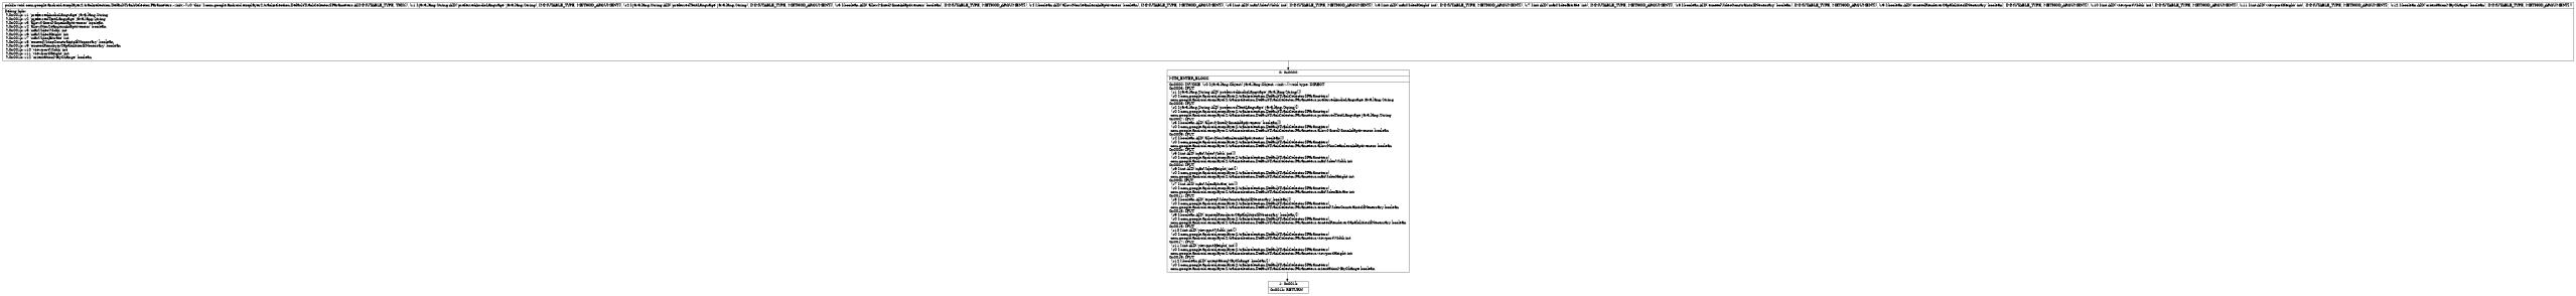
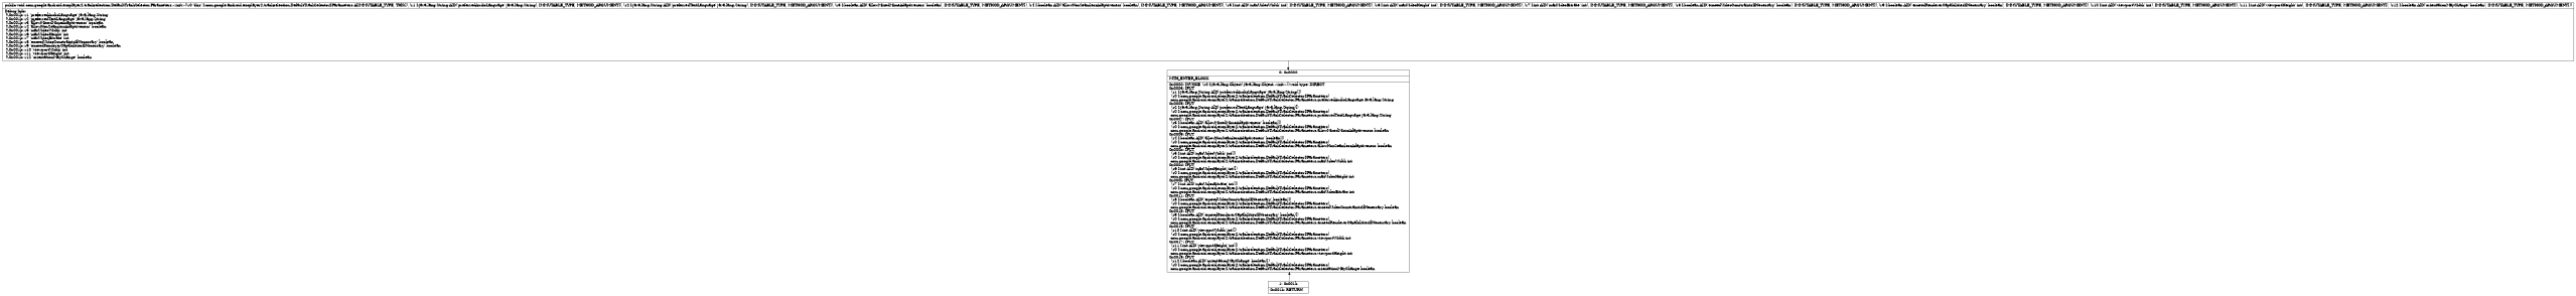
  digraph {
    node [shape=record]
    n1 [label="{0\:\ 0x0000|MTH_ENTER_BLOCK\l|0x0000: INVOKE  (r0 I:java.lang.Object) java.lang.Object.\<init\>():void type: DIRECT \l0x0003: IPUT  \l  (r1 I:java.lang.String A[D('preferredAudioLanguage' java.lang.String)])\l  (r0 I:com.google.android.exoplayer2.trackselection.DefaultTrackSelector$Parameters)\l com.google.android.exoplayer2.trackselection.DefaultTrackSelector.Parameters.preferredAudioLanguage java.lang.String \l0x0005: IPUT  \l  (r2 I:java.lang.String A[D('preferredTextLanguage' java.lang.String)])\l  (r0 I:com.google.android.exoplayer2.trackselection.DefaultTrackSelector$Parameters)\l com.google.android.exoplayer2.trackselection.DefaultTrackSelector.Parameters.preferredTextLanguage java.lang.String \l0x0007: IPUT  \l  (r3 I:boolean A[D('allowMixedMimeAdaptiveness' boolean)])\l  (r0 I:com.google.android.exoplayer2.trackselection.DefaultTrackSelector$Parameters)\l com.google.android.exoplayer2.trackselection.DefaultTrackSelector.Parameters.allowMixedMimeAdaptiveness boolean \l0x0009: IPUT  \l  (r4 I:boolean A[D('allowNonSeamlessAdaptiveness' boolean)])\l  (r0 I:com.google.android.exoplayer2.trackselection.DefaultTrackSelector$Parameters)\l com.google.android.exoplayer2.trackselection.DefaultTrackSelector.Parameters.allowNonSeamlessAdaptiveness boolean \l0x000b: IPUT  \l  (r5 I:int A[D('maxVideoWidth' int)])\l  (r0 I:com.google.android.exoplayer2.trackselection.DefaultTrackSelector$Parameters)\l com.google.android.exoplayer2.trackselection.DefaultTrackSelector.Parameters.maxVideoWidth int \l0x000d: IPUT  \l  (r6 I:int A[D('maxVideoHeight' int)])\l  (r0 I:com.google.android.exoplayer2.trackselection.DefaultTrackSelector$Parameters)\l com.google.android.exoplayer2.trackselection.DefaultTrackSelector.Parameters.maxVideoHeight int \l0x000f: IPUT  \l  (r7 I:int A[D('maxVideoBitrate' int)])\l  (r0 I:com.google.android.exoplayer2.trackselection.DefaultTrackSelector$Parameters)\l com.google.android.exoplayer2.trackselection.DefaultTrackSelector.Parameters.maxVideoBitrate int \l0x0011: IPUT  \l  (r8 I:boolean A[D('exceedVideoConstraintsIfNecessary' boolean)])\l  (r0 I:com.google.android.exoplayer2.trackselection.DefaultTrackSelector$Parameters)\l com.google.android.exoplayer2.trackselection.DefaultTrackSelector.Parameters.exceedVideoConstraintsIfNecessary boolean \l0x0013: IPUT  \l  (r9 I:boolean A[D('exceedRendererCapabilitiesIfNecessary' boolean)])\l  (r0 I:com.google.android.exoplayer2.trackselection.DefaultTrackSelector$Parameters)\l com.google.android.exoplayer2.trackselection.DefaultTrackSelector.Parameters.exceedRendererCapabilitiesIfNecessary boolean \l0x0015: IPUT  \l  (r10 I:int A[D('viewportWidth' int)])\l  (r0 I:com.google.android.exoplayer2.trackselection.DefaultTrackSelector$Parameters)\l com.google.android.exoplayer2.trackselection.DefaultTrackSelector.Parameters.viewportWidth int \l0x0017: IPUT  \l  (r11 I:int A[D('viewportHeight' int)])\l  (r0 I:com.google.android.exoplayer2.trackselection.DefaultTrackSelector$Parameters)\l com.google.android.exoplayer2.trackselection.DefaultTrackSelector.Parameters.viewportHeight int \l0x0019: IPUT  \l  (r12 I:boolean A[D('orientationMayChange' boolean)])\l  (r0 I:com.google.android.exoplayer2.trackselection.DefaultTrackSelector$Parameters)\l com.google.android.exoplayer2.trackselection.DefaultTrackSelector.Parameters.orientationMayChange boolean \l}"]
    n2 [label="{1\:\ 0x001b|0x001b: RETURN   \l}"]
    n3 [label="{public void com.google.android.exoplayer2.trackselection.DefaultTrackSelector.Parameters.\<init\>((r0 'this' I:com.google.android.exoplayer2.trackselection.DefaultTrackSelector$Parameters A[IMMUTABLE_TYPE, THIS]), (r1 I:java.lang.String A[D('preferredAudioLanguage' java.lang.String), IMMUTABLE_TYPE, METHOD_ARGUMENT]), (r2 I:java.lang.String A[D('preferredTextLanguage' java.lang.String), IMMUTABLE_TYPE, METHOD_ARGUMENT]), (r3 I:boolean A[D('allowMixedMimeAdaptiveness' boolean), IMMUTABLE_TYPE, METHOD_ARGUMENT]), (r4 I:boolean A[D('allowNonSeamlessAdaptiveness' boolean), IMMUTABLE_TYPE, METHOD_ARGUMENT]), (r5 I:int A[D('maxVideoWidth' int), IMMUTABLE_TYPE, METHOD_ARGUMENT]), (r6 I:int A[D('maxVideoHeight' int), IMMUTABLE_TYPE, METHOD_ARGUMENT]), (r7 I:int A[D('maxVideoBitrate' int), IMMUTABLE_TYPE, METHOD_ARGUMENT]), (r8 I:boolean A[D('exceedVideoConstraintsIfNecessary' boolean), IMMUTABLE_TYPE, METHOD_ARGUMENT]), (r9 I:boolean A[D('exceedRendererCapabilitiesIfNecessary' boolean), IMMUTABLE_TYPE, METHOD_ARGUMENT]), (r10 I:int A[D('viewportWidth' int), IMMUTABLE_TYPE, METHOD_ARGUMENT]), (r11 I:int A[D('viewportHeight' int), IMMUTABLE_TYPE, METHOD_ARGUMENT]), (r12 I:boolean A[D('orientationMayChange' boolean), IMMUTABLE_TYPE, METHOD_ARGUMENT]))  | Debug Info:\l  ?\-0x001b: r1 'preferredAudioLanguage' java.lang.String\l  ?\-0x001b: r2 'preferredTextLanguage' java.lang.String\l  ?\-0x001b: r3 'allowMixedMimeAdaptiveness' boolean\l  ?\-0x001b: r4 'allowNonSeamlessAdaptiveness' boolean\l  ?\-0x001b: r5 'maxVideoWidth' int\l  ?\-0x001b: r6 'maxVideoHeight' int\l  ?\-0x001b: r7 'maxVideoBitrate' int\l  ?\-0x001b: r8 'exceedVideoConstraintsIfNecessary' boolean\l  ?\-0x001b: r9 'exceedRendererCapabilitiesIfNecessary' boolean\l  ?\-0x001b: r10 'viewportWidth' int\l  ?\-0x001b: r11 'viewportHeight' int\l  ?\-0x001b: r12 'orientationMayChange' boolean\l}"]
-   n1 -> n2
+   n2 -> n1
    n3 -> n1
  }
